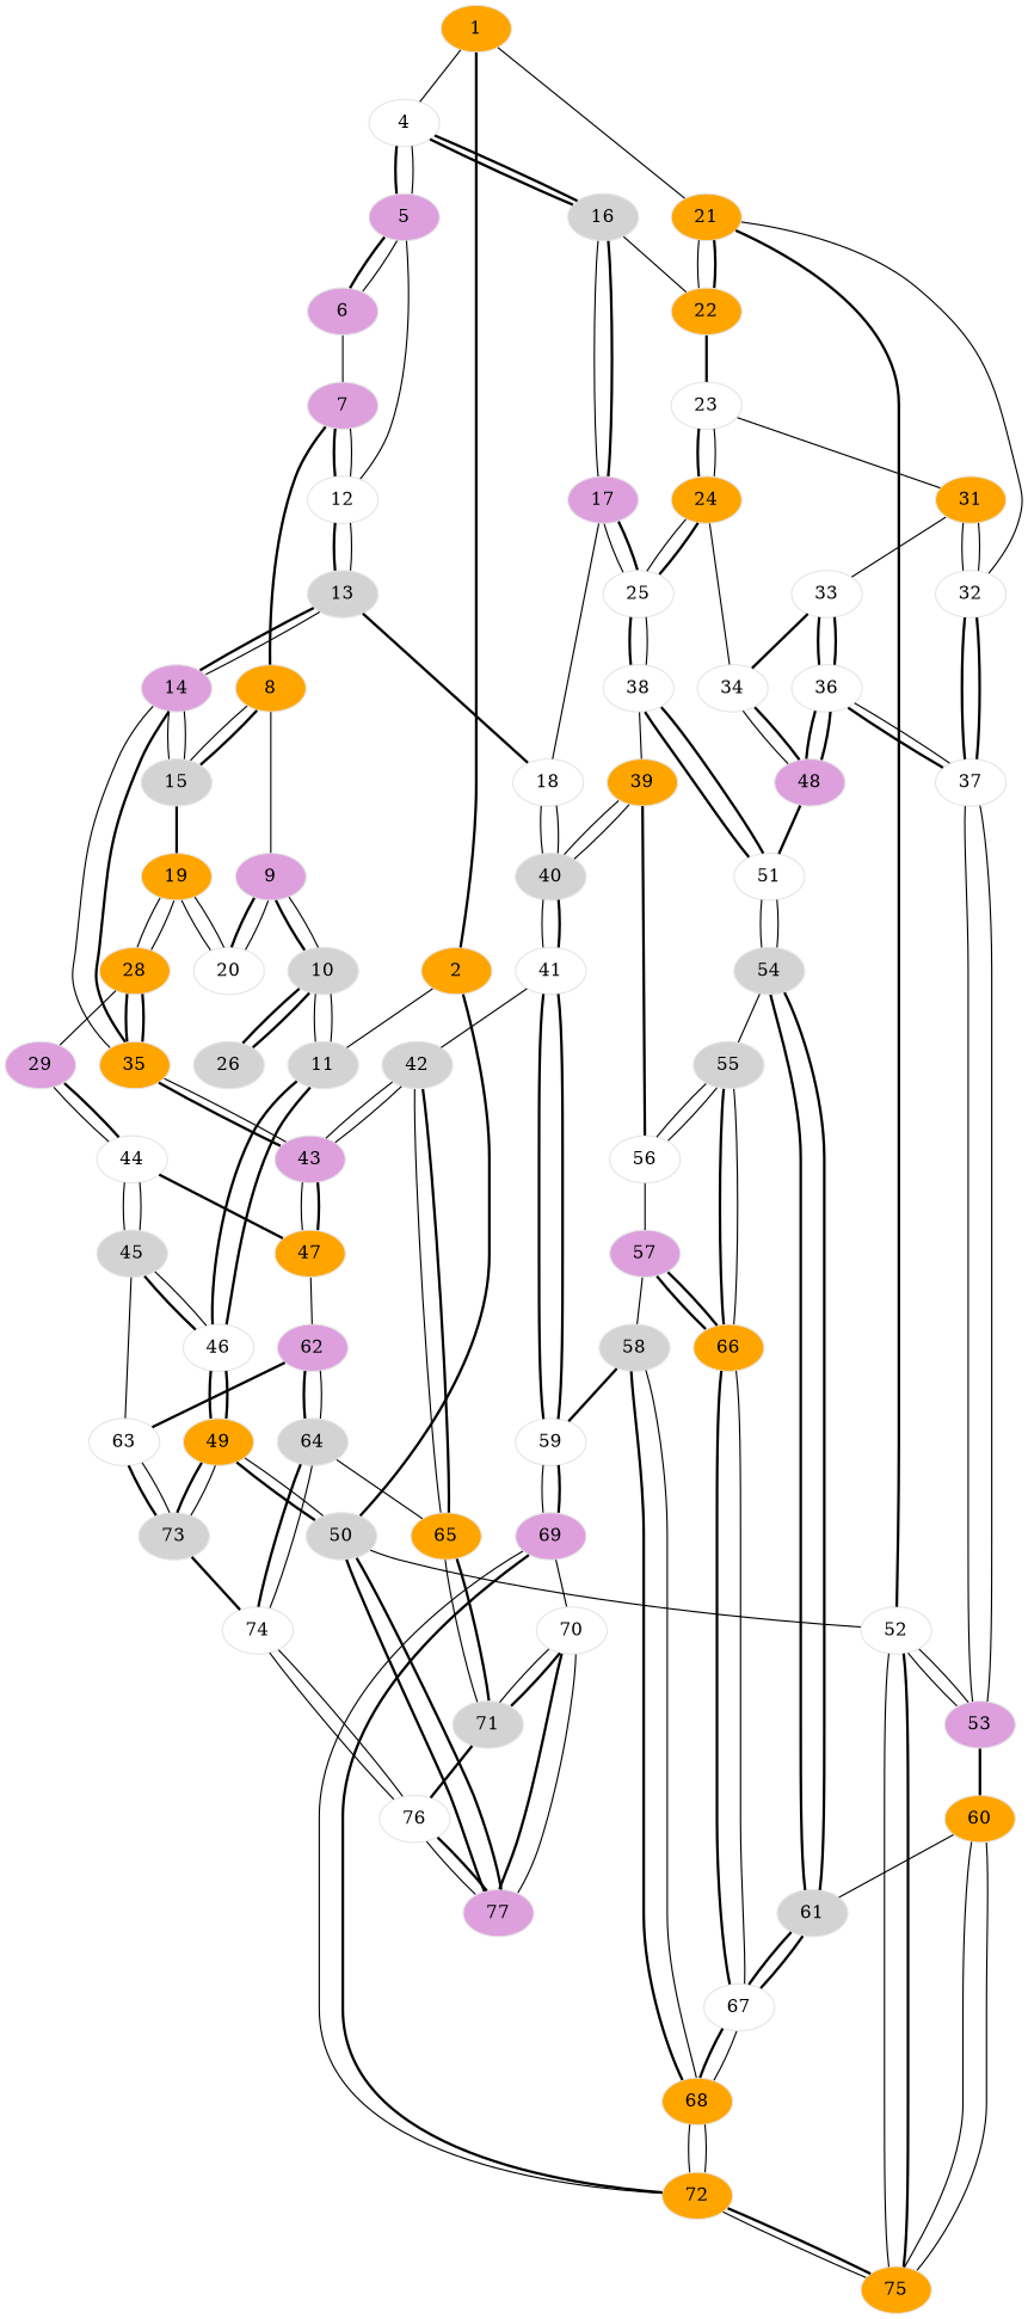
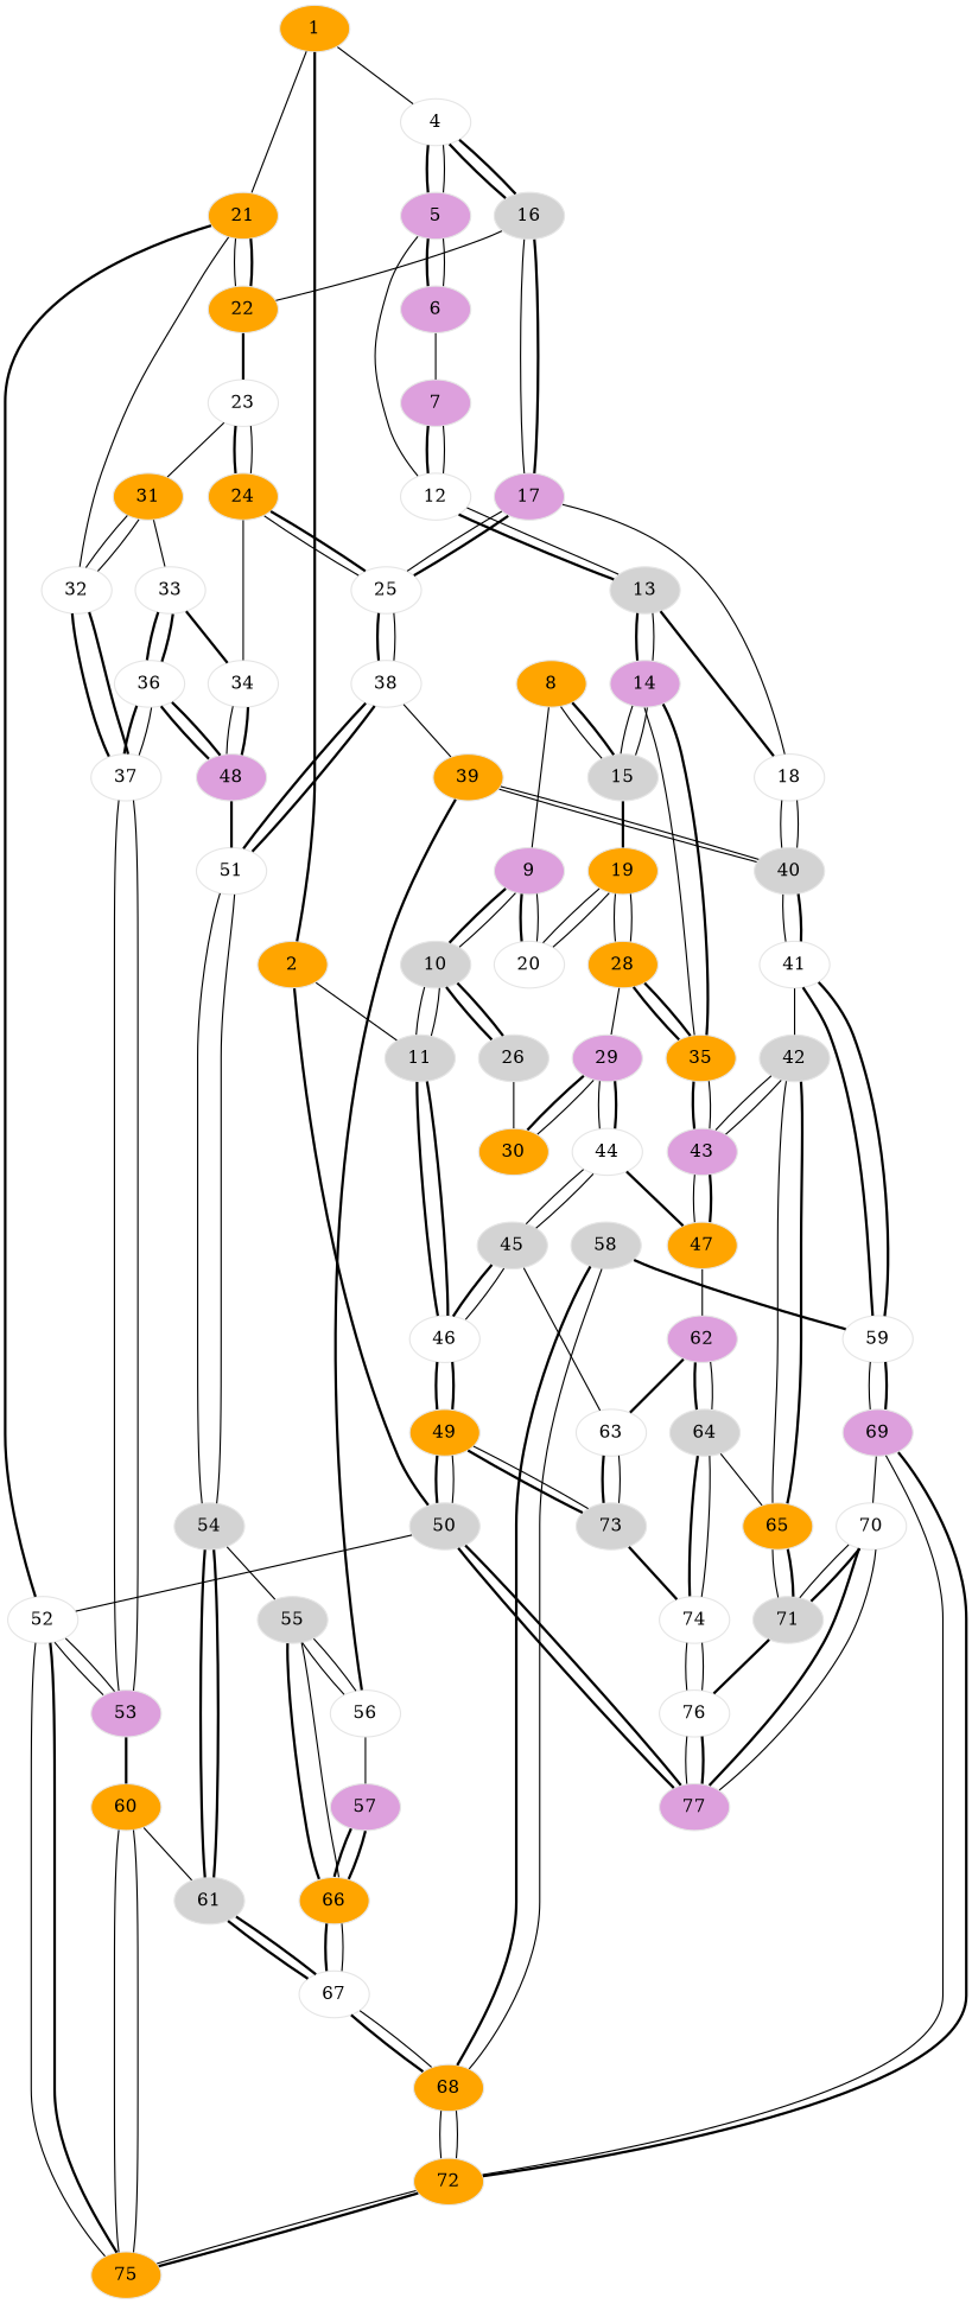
  graph {
    node [color=gray90 fillcolor=white style=filled]
    edge [style=solid]
    1 [fillcolor=orange]
    2 [fillcolor=orange]
    4
    21 [fillcolor=orange]
    11 [fillcolor=lightgrey]
    50 [fillcolor=lightgrey]
    5 [fillcolor=plum]
    16 [fillcolor=lightgrey]
    22 [fillcolor=orange]
    32
    52
    46
    77 [fillcolor=plum]
    6 [fillcolor=plum]
    7 [fillcolor=plum]
    12
    17 [fillcolor=plum]
    13 [fillcolor=lightgrey]
    8 [fillcolor=orange]
    9 [fillcolor=plum]
    15 [fillcolor=lightgrey]
    10 [fillcolor=lightgrey]
    20
    19 [fillcolor=orange]
    26 [fillcolor=lightgrey]
+   30 [fillcolor=orange]
    49 [fillcolor=orange]
    14 [fillcolor=plum]
    18
    35 [fillcolor=orange]
    40 [fillcolor=lightgrey]
    43 [fillcolor=plum]
    28 [fillcolor=orange]
    25
    23
    38
    41
    29 [fillcolor=plum]
    37
    53 [fillcolor=plum]
    75 [fillcolor=orange]
    24 [fillcolor=orange]
    31 [fillcolor=orange]
    34
    33
    48 [fillcolor=plum]
    39 [fillcolor=orange]
    51
    44
    47 [fillcolor=orange]
    45 [fillcolor=lightgrey]
    36
    60 [fillcolor=orange]
    56
    54 [fillcolor=lightgrey]
    57 [fillcolor=plum]
    42 [fillcolor=lightgrey]
    59
    65 [fillcolor=orange]
    69 [fillcolor=plum]
    71 [fillcolor=lightgrey]
    62 [fillcolor=plum]
    63
    73 [fillcolor=lightgrey]
    64 [fillcolor=lightgrey]
    74
    55 [fillcolor=lightgrey]
    61 [fillcolor=lightgrey]
    66 [fillcolor=orange]
    67
    58 [fillcolor=lightgrey]
    68 [fillcolor=orange]
    72 [fillcolor=orange]
    70
    76
    1 -- 2 [style=bold]
    1 -- 4
    1 -- 21
    2 -- 11
    2 -- 50 [style=bold]
    4 -- 5 [style=bold]
    4 -- 5
    4 -- 16 [style=bold]
    4 -- 16 [style=bold]
    21 -- 22
    21 -- 22 [style=bold]
    21 -- 32
    21 -- 52 [style=bold]
    11 -- 46 [style=bold]
    11 -- 46 [style=bold]
    50 -- 52
    50 -- 77 [style=bold]
    50 -- 77 [style=bold]
    5 -- 6 [style=bold]
    5 -- 6
    5 -- 12
    16 -- 22
    16 -- 17
    16 -- 17 [style=bold]
    22 -- 23 [style=bold]
    32 -- 37 [style=bold]
    32 -- 37 [style=bold]
    52 -- 53
    52 -- 53
    52 -- 75
    52 -- 75 [style=bold]
    46 -- 49 [style=bold]
    46 -- 49 [style=bold]
    6 -- 7
    7 -- 12 [style=bold]
    7 -- 12
-   7 -- 8 [style=bold]
    12 -- 13 [style=bold]
    12 -- 13
    17 -- 18
    17 -- 25
    17 -- 25 [style=bold]
    13 -- 14 [style=bold]
    13 -- 14
    13 -- 18 [style=bold]
    8 -- 9
    8 -- 15
    8 -- 15 [style=bold]
    9 -- 10 [style=bold]
    9 -- 10
    9 -- 20 [style=bold]
    9 -- 20
    15 -- 19 [style=bold]
    10 -- 11
    10 -- 11
    10 -- 26 [style=bold]
    10 -- 26 [style=bold]
    19 -- 20
    19 -- 20
    19 -- 28
    19 -- 28
+   26 -- 30
    49 -- 50 [style=bold]
    49 -- 50
    49 -- 73 [style=bold]
    49 -- 73
    14 -- 15
    14 -- 15
    14 -- 35
    14 -- 35 [style=bold]
    18 -- 40
    18 -- 40
    35 -- 43 [style=bold]
    35 -- 43
    40 -- 41
    40 -- 41 [style=bold]
    43 -- 47
    43 -- 47 [style=bold]
    28 -- 35 [style=bold]
    28 -- 35 [style=bold]
    28 -- 29
    25 -- 38 [style=bold]
    25 -- 38
    23 -- 24 [style=bold]
    23 -- 24
    23 -- 31
    38 -- 39
    38 -- 51 [style=bold]
    38 -- 51 [style=bold]
    41 -- 42
    41 -- 59 [style=bold]
    41 -- 59 [style=bold]
+   29 -- 30 [style=bold]
+   29 -- 30
    29 -- 44
    29 -- 44 [style=bold]
    37 -- 53
    37 -- 53
    53 -- 60 [style=bold]
    24 -- 25
    24 -- 25 [style=bold]
    24 -- 34
    31 -- 32
    31 -- 32
    31 -- 33
    34 -- 48
    34 -- 48 [style=bold]
    33 -- 34 [style=bold]
    33 -- 36 [style=bold]
    33 -- 36 [style=bold]
    48 -- 51 [style=bold]
    39 -- 40
    39 -- 40
    39 -- 56 [style=bold]
    51 -- 54
    51 -- 54
    44 -- 47 [style=bold]
    44 -- 45
    44 -- 45
    47 -- 62
    45 -- 46 [style=bold]
    45 -- 46
    45 -- 63
    36 -- 37 [style=bold]
    36 -- 37
    36 -- 48 [style=bold]
    36 -- 48 [style=bold]
    60 -- 75
    60 -- 75
    60 -- 61
    56 -- 57
    54 -- 55
    54 -- 61 [style=bold]
    54 -- 61 [style=bold]
    57 -- 66 [style=bold]
    57 -- 66 [style=bold]
-   57 -- 58
    42 -- 43
    42 -- 43
    42 -- 65
    42 -- 65 [style=bold]
    59 -- 69
    59 -- 69 [style=bold]
    65 -- 71
    65 -- 71 [style=bold]
    69 -- 72
    69 -- 72 [style=bold]
    69 -- 70
    71 -- 76 [style=bold]
    62 -- 63 [style=bold]
    62 -- 64 [style=bold]
    62 -- 64
    63 -- 73 [style=bold]
    63 -- 73
    73 -- 74 [style=bold]
    64 -- 65
    64 -- 74 [style=bold]
    64 -- 74
    74 -- 76
    74 -- 76
    55 -- 56
    55 -- 56
    55 -- 66 [style=bold]
    55 -- 66
    61 -- 67 [style=bold]
    61 -- 67 [style=bold]
    66 -- 67 [style=bold]
    66 -- 67
    67 -- 68 [style=bold]
    67 -- 68
    58 -- 59 [style=bold]
    58 -- 68 [style=bold]
    58 -- 68
    68 -- 72
    68 -- 72
    72 -- 75
    72 -- 75 [style=bold]
    70 -- 77 [style=bold]
    70 -- 77
    70 -- 71
    70 -- 71 [style=bold]
    76 -- 77
    76 -- 77 [style=bold]
  }
